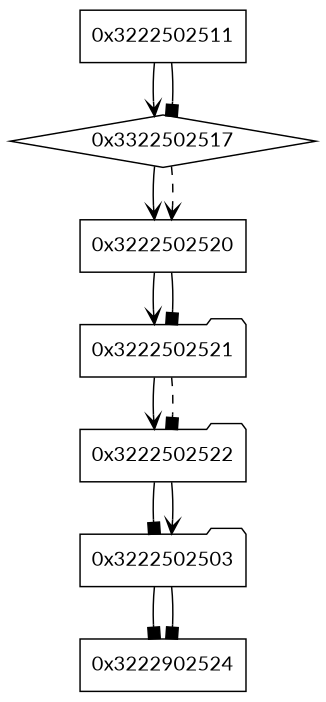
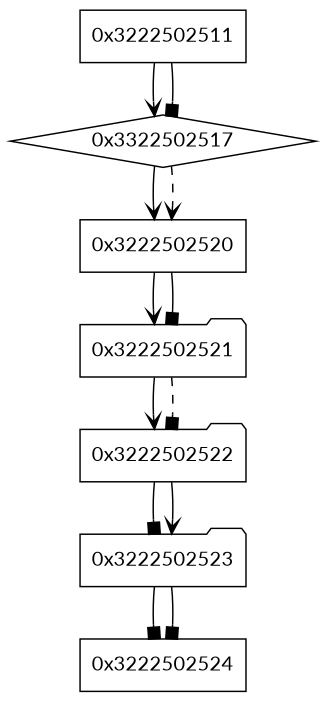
  digraph {
    fontname=Lato
    node [fontname=Lato shape=box]
    edge [arrowhead=vee fontname=Lato style=solid]
    n1 [label="0x3222502511"]
    n2 [label="0x3322502517" shape=diamond]
    n3 [label="0x3222502520"]
    n4 [label="0x3222502521" shape=folder]
    n5 [label="0x3222502522" shape=folder]
-   n6 [label="0x3222502503" shape=folder]
-   n7 [label="0x3222902524"]
+   n6 [label="0x3222502523" shape=folder]
+   n7 [label="0x3222502524"]
    n1 -> n2
    n1 -> n2 [arrowhead=box]
    n2 -> n3
    n2 -> n3 [style=dashed]
    n3 -> n4
    n3 -> n4 [arrowhead=box]
    n4 -> n5
    n4 -> n5 [arrowhead=box style=dashed]
    n5 -> n6 [arrowhead=box]
    n5 -> n6
    n6 -> n7 [arrowhead=box]
    n6 -> n7 [arrowhead=box]
  }
